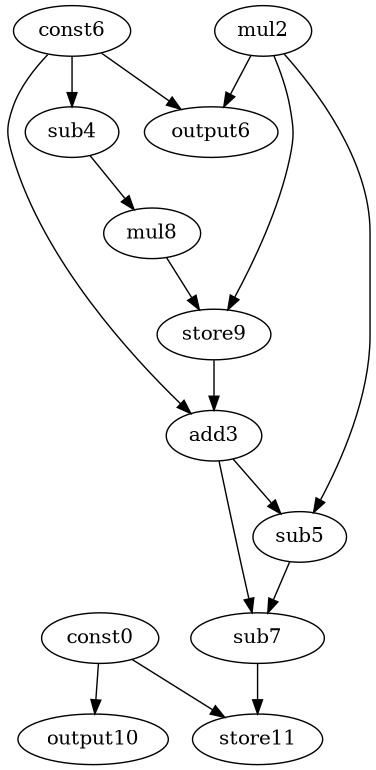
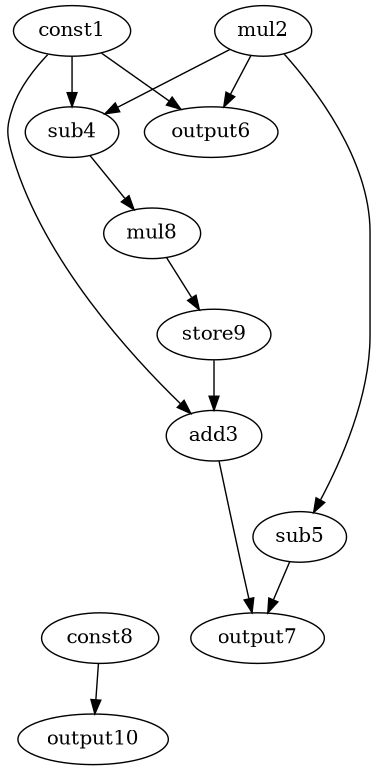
  digraph {
    node [opcode=const]
    edge [operand=0]
    output10 [opcode=output]
-   const0
-   store11 [opcode=store]
-   sub7 [opcode=sub]
+   const0 [label=const8]
+   sub7 [opcode=sub label=output7]
    add3 [opcode=add]
-   const1 [label=const6]
+   const1
    n7 [label=sub4 opcode=load]
    output6 [opcode=output]
    n9 [label=sub5 opcode=add]
    mul8 [opcode=mul]
    n11 [label=store9 opcode=sub]
    n12 [label=mul2]
    const0 -> output10
-   const0 -> store11 [operand=1]
-   sub7 -> store11
    add3 -> sub7
-   add3 -> n9 [operand=1]
    const1 -> add3 [operand=1]
    const1 -> n7
    const1 -> output6
    n7 -> mul8 [operand=1]
    n9 -> sub7 [operand=1]
    mul8 -> n11
    n11 -> add3
    n12 -> output6
    n12 -> n9
-   n12 -> n11 [operand=1]
+   n12 -> n7 [operand=1]
  }
